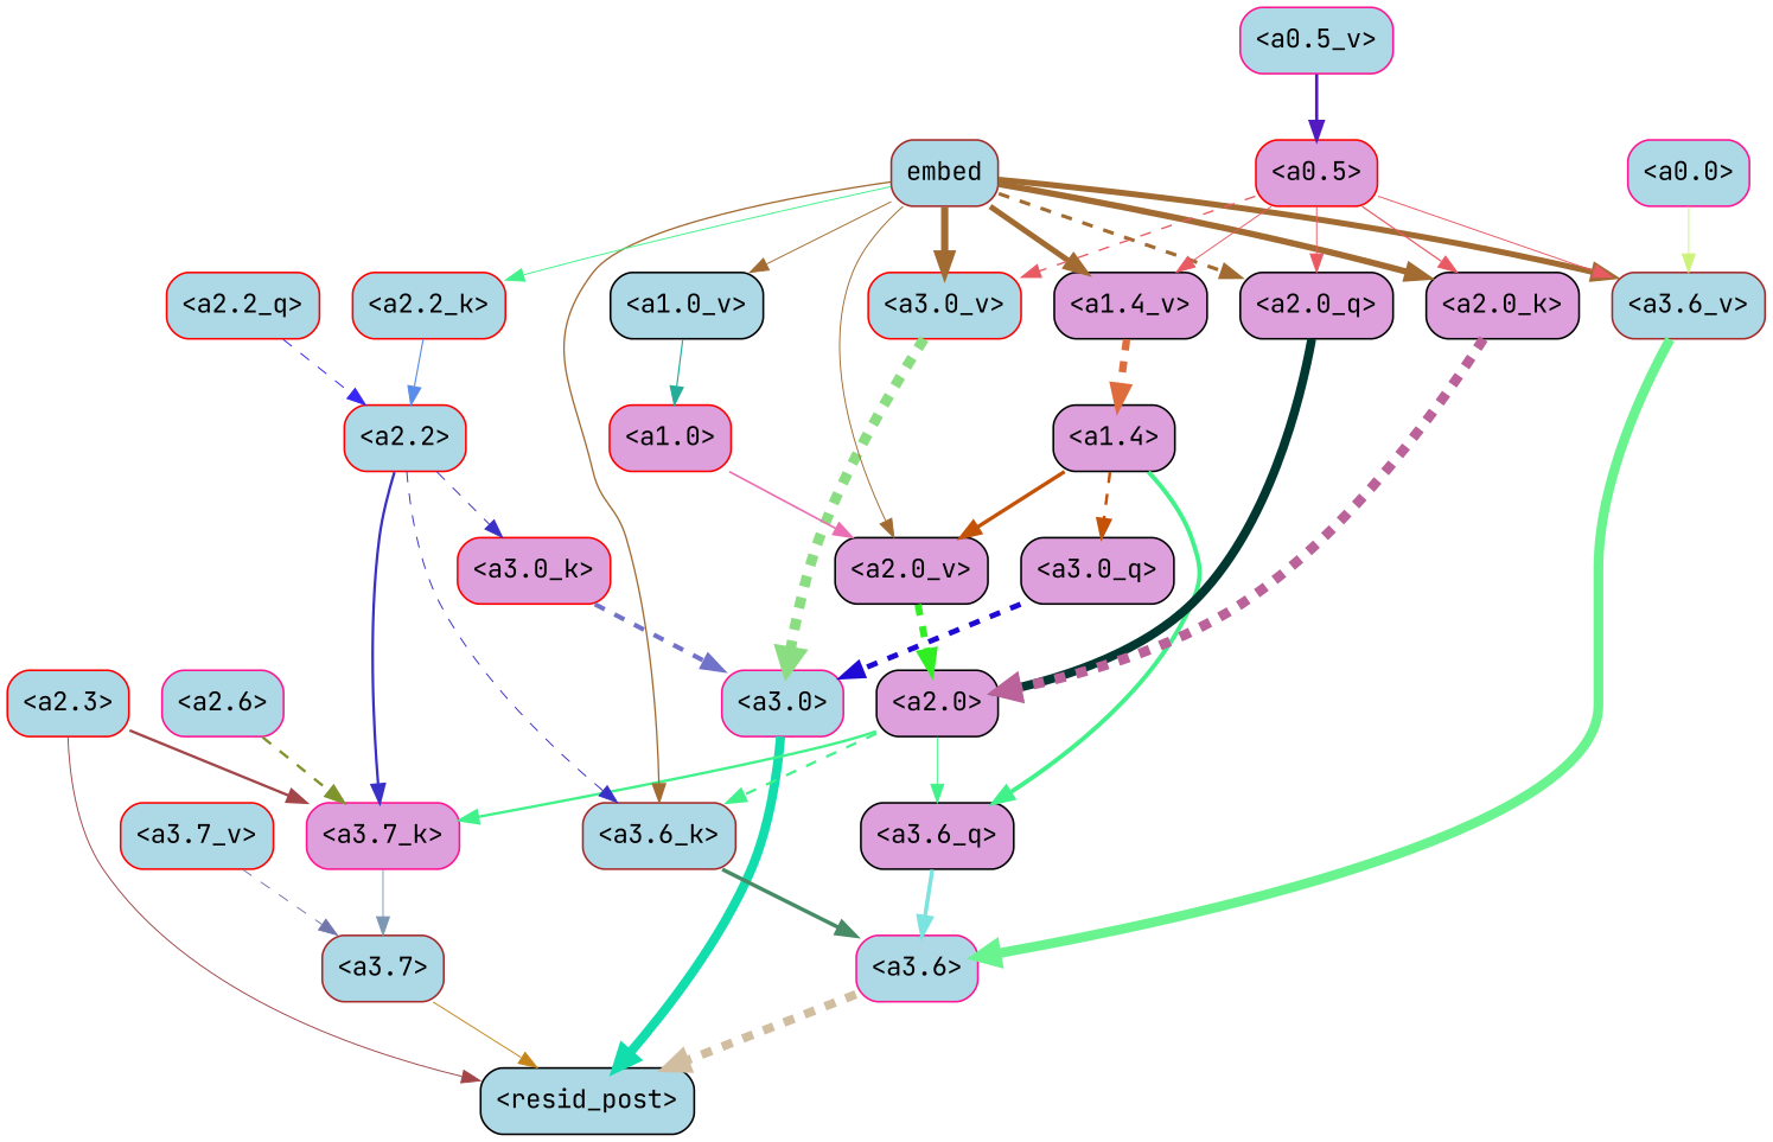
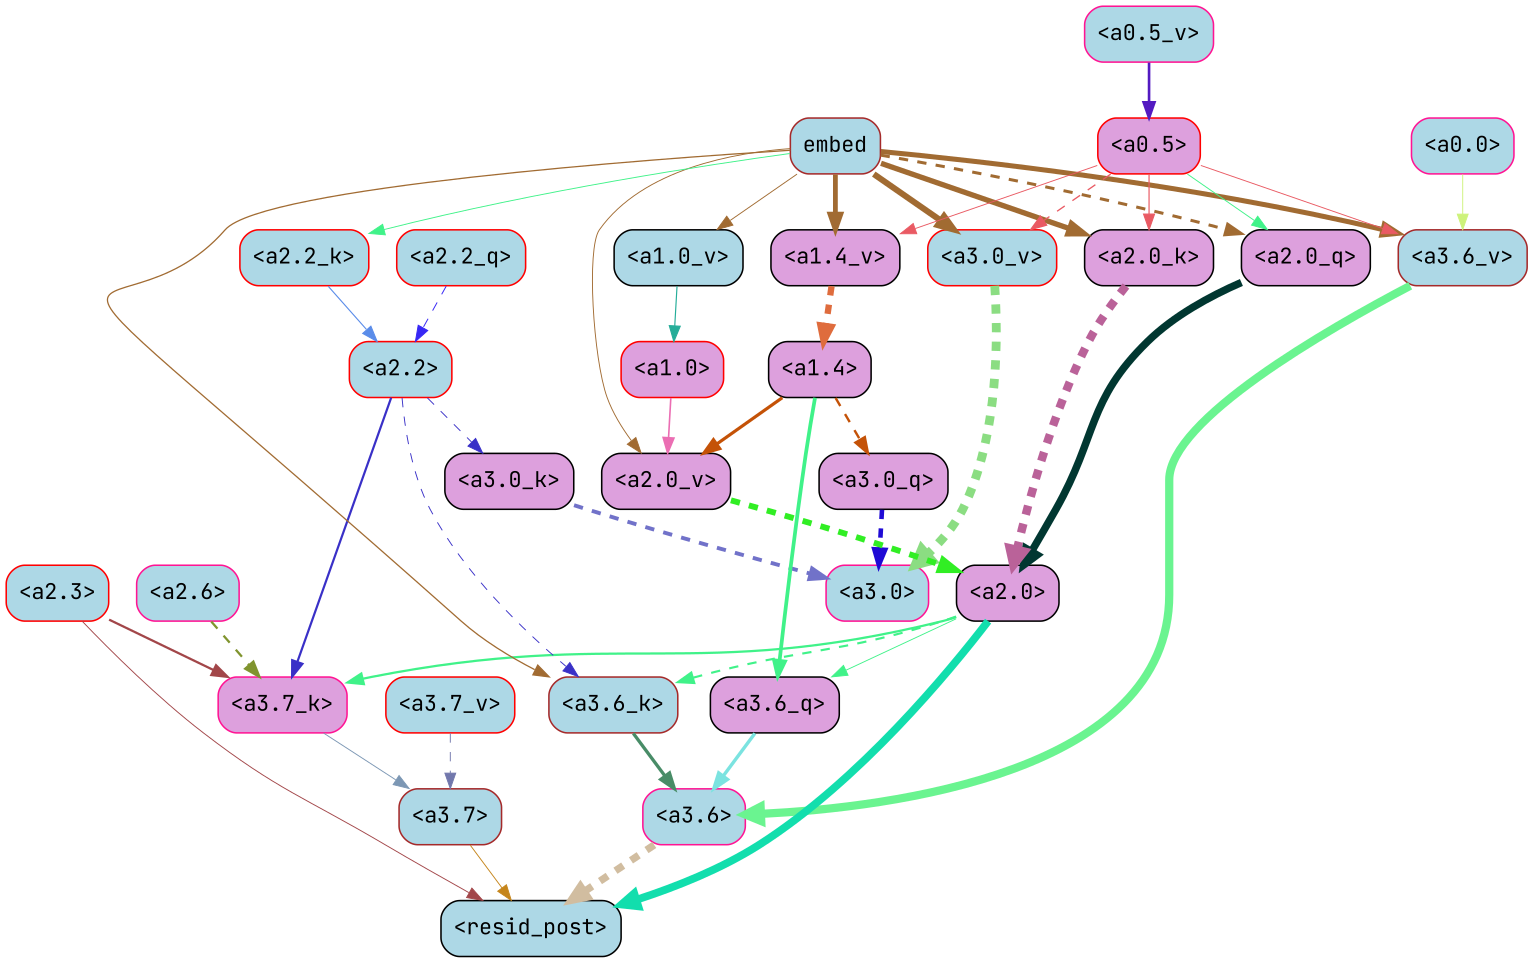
  strict digraph {
    fontname="JetBrains Mono"
    splines=true
    node [color=black fillcolor=lightblue fontname="JetBrains Mono" shape=box style="filled, rounded"]
    edge [color="#a16b32" fontname="JetBrains Mono" penwidth=0.6 style=bold]
    "<a3.7>" [color=brown]
    "<resid_post>"
    "<a3.6>" [color=deeppink]
    "<a3.0>" [color=deeppink]
    "<a2.3>" [color=red]
    "<a3.7_k>" [color=deeppink fillcolor=plum]
    "<a3.6_q>" [fillcolor=plum]
    "<a3.0_q>" [fillcolor=plum]
    "<a3.6_k>" [color=brown]
-   "<a3.0_k>" [color=red fillcolor=plum]
+   "<a3.0_k>" [fillcolor=plum]
    "<a3.7_v>" [color=red]
    "<a3.6_v>" [color=brown]
    "<a3.0_v>" [color=red]
    "<a2.0>" [fillcolor=plum]
    "<a1.4>" [fillcolor=plum]
    "<a2.0_v>" [fillcolor=plum]
    "<a2.6>" [color=deeppink]
    "<a2.2>" [color=red]
    embed [color=brown]
    "<a2.0_q>" [fillcolor=plum]
    "<a2.2_k>" [color=red]
    "<a2.0_k>" [fillcolor=plum]
    "<a1.4_v>" [fillcolor=plum]
    "<a1.0_v>"
    "<a1.0>" [color=red fillcolor=plum]
    "<a0.5>" [color=red fillcolor=plum]
    "<a0.0>" [color=deeppink]
    "<a2.2_q>" [color=red]
    "<a0.5_v>" [color=deeppink]
    "<a3.7>" -> "<resid_post>" [color="#c5851b" style=solid]
    "<a3.6>" -> "<resid_post>" [color="#d1bda0" penwidth=4.749041676521301 style=dashed]
-   "<a3.0>" -> "<resid_post>" [color="#12dead" penwidth=5.004215121269226]
+   "<a2.0>" -> "<resid_post>" [color="#12dead" penwidth=5.004215121269226]
    "<a2.3>" -> "<resid_post>" [color="#a24649"]
    "<a2.3>" -> "<a3.7_k>" [color="#a24649" penwidth=1.4559586644172668 style=solid]
    "<a3.7_k>" -> "<a3.7>" [color="#7c97b4"]
    "<a3.6_q>" -> "<a3.6>" [color="#7be3e0" penwidth=2.199681341648102]
    "<a3.0_q>" -> "<a3.0>" [color="#1f0ad5" penwidth=2.9459195733070374 style=dashed]
    "<a3.6_k>" -> "<a3.6>" [color="#488c67" penwidth=2.13908451795578 style=solid]
    "<a3.0_k>" -> "<a3.0>" [color="#7172c9" penwidth=2.520303964614868 style=dashed]
    "<a3.7_v>" -> "<a3.7>" [color="#7177ac" style=dashed]
    "<a3.6_v>" -> "<a3.6>" [color="#6af490" penwidth=5.297133803367615 style=solid]
    "<a3.0_v>" -> "<a3.0>" [color="#8bdd82" penwidth=5.680712580680847 style=dashed]
    "<a2.0>" -> "<a3.7_k>" [color="#40f289" penwidth=1.4582423567771912 style=solid]
    "<a2.0>" -> "<a3.6_q>" [color="#40f289" style=solid]
    "<a2.0>" -> "<a3.6_k>" [color="#40f289" penwidth=1.3792681694030762 style=dashed]
    "<a1.4>" -> "<a3.6_q>" [color="#40f289" penwidth=2.407962203025818]
    "<a1.4>" -> "<a3.0_q>" [color="#c45207" penwidth=1.5490156412124634 style=dashed]
    "<a1.4>" -> "<a2.0_v>" [color="#c45207" penwidth=2.058677911758423 style=solid]
    "<a2.0_v>" -> "<a2.0>" [color="#31ee24" penwidth=3.7890332341194153 style=dashed]
    "<a2.6>" -> "<a3.7_k>" [color="#80942e" penwidth=1.468173325061798 style=dashed]
    "<a2.2>" -> "<a3.7_k>" [color="#3930c7" penwidth=1.4199435114860535]
    "<a2.2>" -> "<a3.6_k>" [color="#3930c7" style=dashed]
    "<a2.2>" -> "<a3.0_k>" [color="#3930c7" style=dashed]
    embed -> "<a3.6_k>" [penwidth=0.8273519277572632 style=solid]
    embed -> "<a3.6_v>" [penwidth=3.2414157912135124]
    embed -> "<a3.0_v>" [penwidth=3.929257571697235]
    embed -> "<a2.0_v>" [style=solid]
    embed -> "<a2.0_q>" [penwidth=1.9435837268829346 style=dashed]
    embed -> "<a2.2_k>" [color="#40f289" style=solid]
    embed -> "<a2.0_k>" [penwidth=3.4579111337661743]
    embed -> "<a1.4_v>" [penwidth=3.0905416011810303]
    embed -> "<a1.0_v>"
    "<a2.0_q>" -> "<a2.0>" [color="#013731" penwidth=4.832814455032349 style=solid]
    "<a2.2_k>" -> "<a2.2>" [color="#5a8ce9" penwidth=0.7200896441936493 style=solid]
    "<a2.0_k>" -> "<a2.0>" [color="#ba6299" penwidth=5.423068851232529 style=dashed]
    "<a1.4_v>" -> "<a1.4>" [color="#df6c3d" penwidth=4.065267086029053 style=dashed]
    "<a1.0_v>" -> "<a1.0>" [color="#25ad99" penwidth=0.7517843246459961]
    "<a1.0>" -> "<a2.0_v>" [color="#eb6eb3" penwidth=1.041085124015808]
    "<a0.5>" -> "<a3.6_v>" [color="#e95a63"]
    "<a0.5>" -> "<a3.0_v>" [color="#e95a63" penwidth=0.8535017371177673 style=dashed]
-   "<a0.5>" -> "<a2.0_q>" [color="#e95a63"]
+   "<a0.5>" -> "<a2.0_q>" [color="#40f289"]
    "<a0.5>" -> "<a2.0_k>" [color="#e95a63" penwidth=0.7646331787109375]
    "<a0.5>" -> "<a1.4_v>" [color="#e95a63" style=solid]
    "<a0.0>" -> "<a3.6_v>" [color="#cdf27a" style=""]
    "<a2.2_q>" -> "<a2.2>" [color="#3727f5" penwidth=0.6301735639572144 style=dashed]
    "<a0.5_v>" -> "<a0.5>" [color="#531ac1" penwidth=1.6968014240264893]
  }
